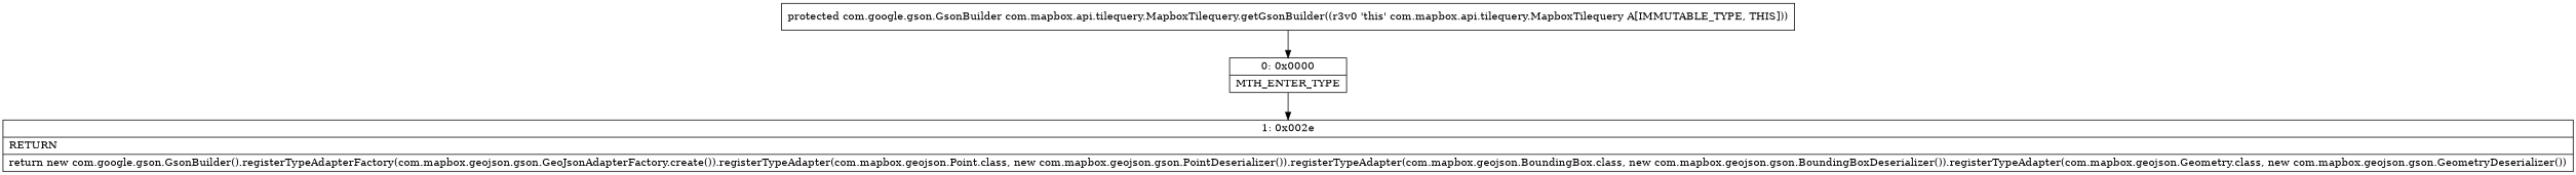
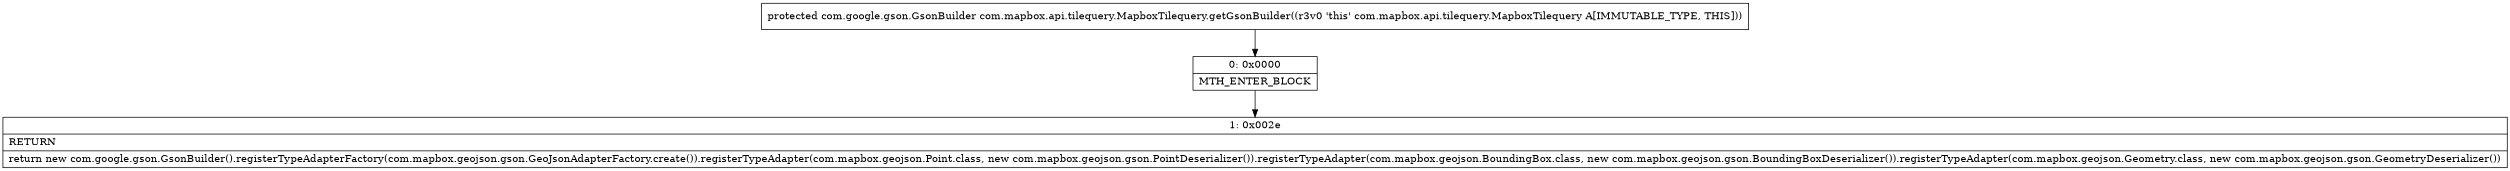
  digraph {
    node [shape=record]
-   n1 [label="{0\:\ 0x0000|MTH_ENTER_TYPE\l}"]
+   n1 [label="{0\:\ 0x0000|MTH_ENTER_BLOCK\l}"]
    n2 [label="{1\:\ 0x002e|RETURN\l|return new com.google.gson.GsonBuilder().registerTypeAdapterFactory(com.mapbox.geojson.gson.GeoJsonAdapterFactory.create()).registerTypeAdapter(com.mapbox.geojson.Point.class, new com.mapbox.geojson.gson.PointDeserializer()).registerTypeAdapter(com.mapbox.geojson.BoundingBox.class, new com.mapbox.geojson.gson.BoundingBoxDeserializer()).registerTypeAdapter(com.mapbox.geojson.Geometry.class, new com.mapbox.geojson.gson.GeometryDeserializer())\l}"]
    n3 [label="{protected com.google.gson.GsonBuilder com.mapbox.api.tilequery.MapboxTilequery.getGsonBuilder((r3v0 'this' com.mapbox.api.tilequery.MapboxTilequery A[IMMUTABLE_TYPE, THIS])) }"]
    n1 -> n2
    n3 -> n1
  }
